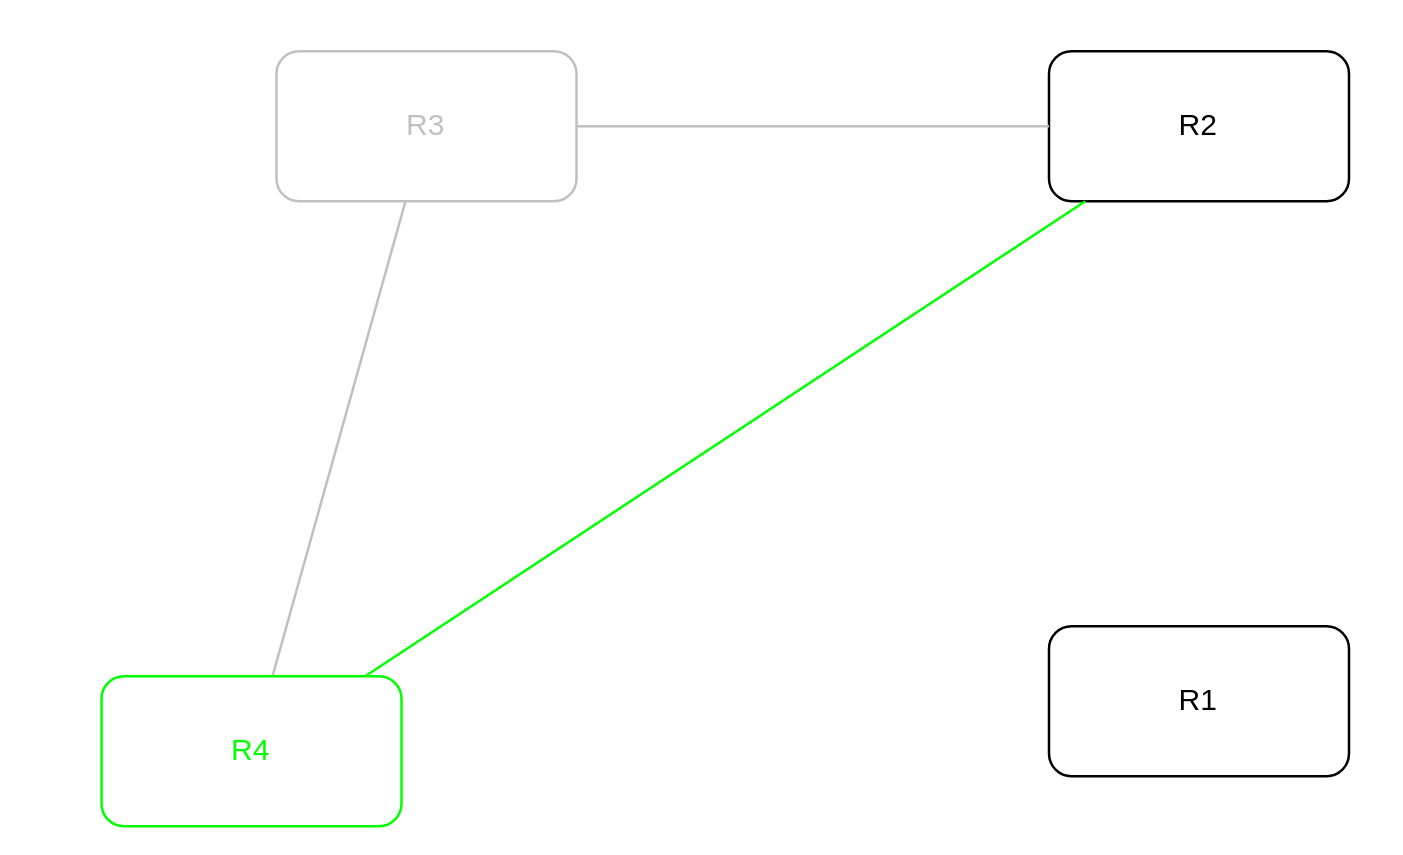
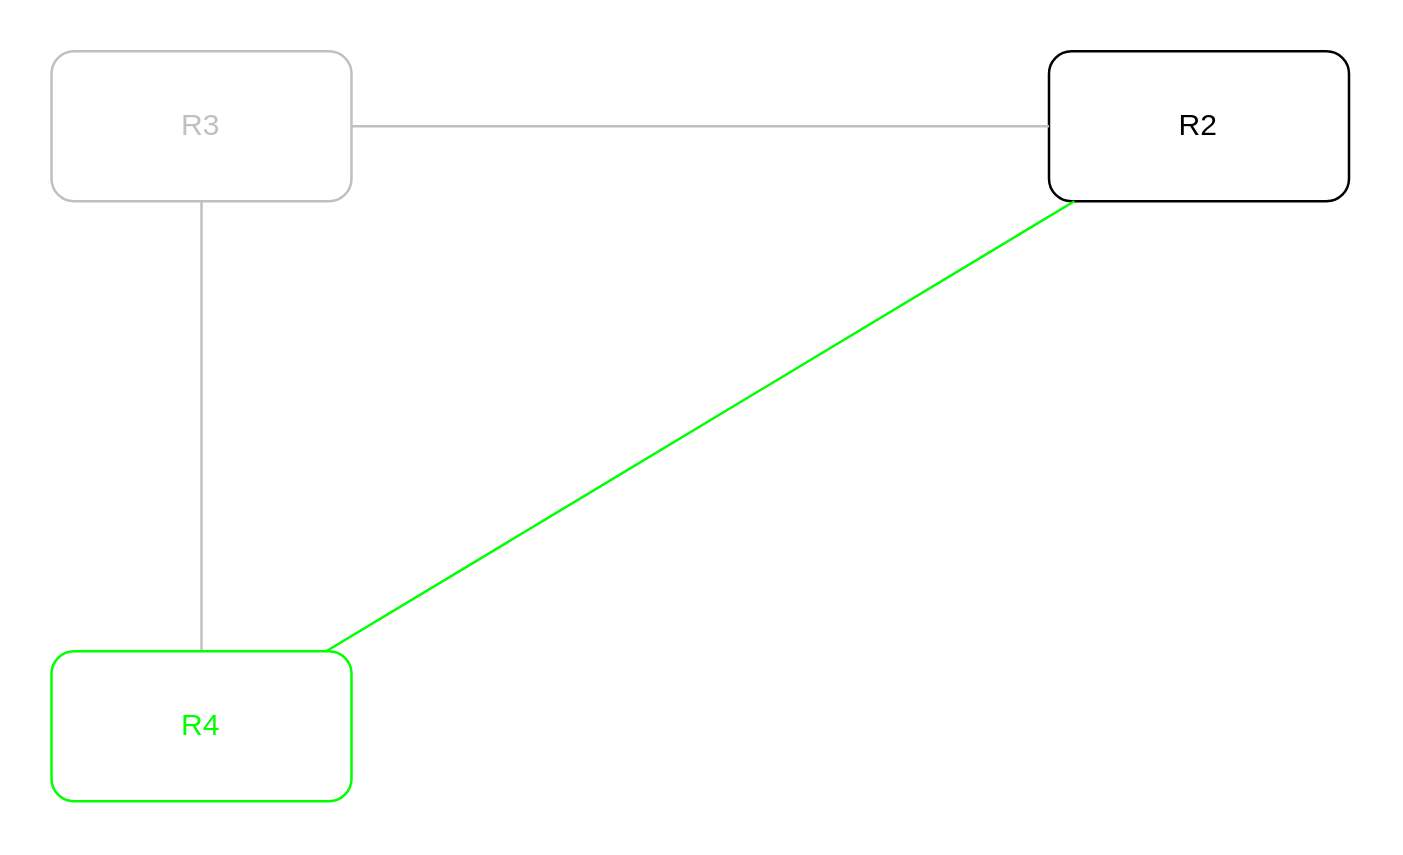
  <mxCell id="0" />
  <mxCell id="1" parent="0" />
- <mxCell id="2" value="R1" style="rounded=1;whiteSpace=wrap;html=1;" parent="1" vertex="1"><mxGeometry x="419" y="250" width="120" height="60" as="geometry" /></mxCell>
  <mxCell id="3" value="R2" style="rounded=1;whiteSpace=wrap;html=1;" parent="1" vertex="1"><mxGeometry x="419" y="20" width="120" height="60" as="geometry" /></mxCell>
- <mxCell id="4" value="R3" style="rounded=1;whiteSpace=wrap;html=1;strokeColor=#C0C0C0;fontColor=#C0C0C0" parent="1" vertex="1"><mxGeometry x="110" y="20" width="120" height="60" as="geometry" /></mxCell>
+ <mxCell id="4" value="R3" style="rounded=1;whiteSpace=wrap;html=1;strokeColor=#C0C0C0;fontColor=#C0C0C0" parent="1" vertex="1"><mxGeometry x="20" y="20" width="120" height="60" as="geometry" /></mxCell>
  <mxCell id="5" value="" style="endArrow=none;strokeColor=#C0C0C0;fontColor=#C0C0C0" parent="1" source="3" target="4" edge="1"><mxGeometry relative="1" as="geometry" /></mxCell>
  <mxCell id="6" value="" style="endArrow=none;strokeColor=#C0C0C0;fontColor=#C0C0C0;" parent="1" source="4" target="7" edge="1"><mxGeometry relative="1" as="geometry" /></mxCell>
- <mxCell id="7" value="R4" style="rounded=1;whiteSpace=wrap;html=1;strokeColor=#00FF00;fontColor=#00FF00" parent="1" vertex="1"><mxGeometry x="40" y="270" width="120" height="60" as="geometry" /></mxCell>
+ <mxCell id="7" value="R4" style="rounded=1;whiteSpace=wrap;html=1;strokeColor=#00FF00;fontColor=#00FF00" parent="1" vertex="1"><mxGeometry x="20" y="260" width="120" height="60" as="geometry" /></mxCell>
  <mxCell id="8" value="" style="endArrow=none;strokeColor=#00FF00;fontColor=#00FF00" parent="1" source="3" target="7" edge="1"><mxGeometry relative="1" as="geometry" /></mxCell>
